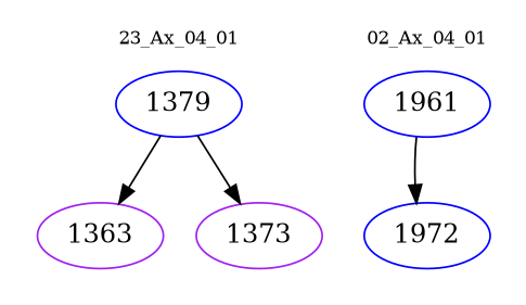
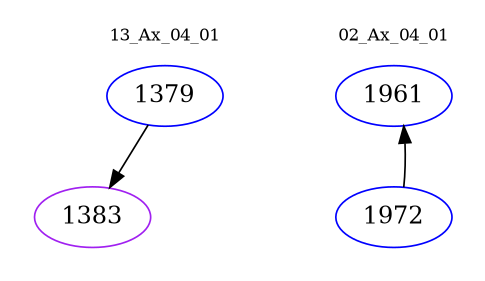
  digraph {
    node [color=blue]
    edge [color=black]
    n1 [label=1379]
-   n2 [color=purple label=1363]
-   n3 [color=purple label=1373]
+   n2 [color=purple label=1383]
    n4 [label=1961]
    n5 [label=1972]
    subgraph cluster_1 {
      color=white
      fontsize=10
-     label="23_Ax_04_01"
+     label="13_Ax_04_01"
      n1
      n2
-     n3
    }
    subgraph cluster_2 {
      color=white
      fontsize=10
      label="02_Ax_04_01"
      n4
      n5
    }
    n1 -> n2
-   n1 -> n3
-   n4 -> n5
+   n5 -> n4
  }
